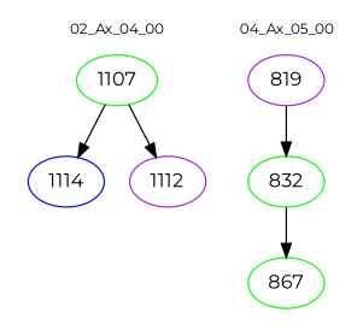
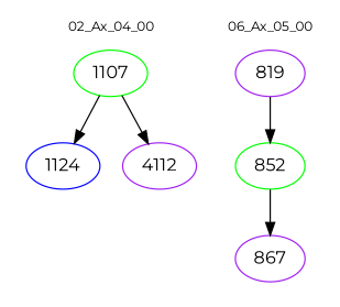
  digraph {
    fontname=Montserrat
    node [color=purple fontname=Montserrat]
    edge [color=black fontname=Montserrat]
    n1 [color=green label=1107]
-   n2 [color=blue label=1114]
-   n3 [label=1112]
-   n4 [color=green label=832]
-   n5 [color=green label=867]
+   n2 [color=blue label=1124]
+   n3 [label=4112]
+   n4 [color=green label=852]
+   n5 [label=867]
    n6 [label=819]
    subgraph cluster_1 {
      color=white
      fontsize=10
      label="02_Ax_04_00"
      n1
      n2
      n3
    }
    subgraph cluster_2 {
      color=white
      fontsize=10
-     label="04_Ax_05_00"
+     label="06_Ax_05_00"
      n4
      n5
      n6
    }
    n1 -> n2
    n1 -> n3
    n4 -> n5
    n6 -> n4
  }
